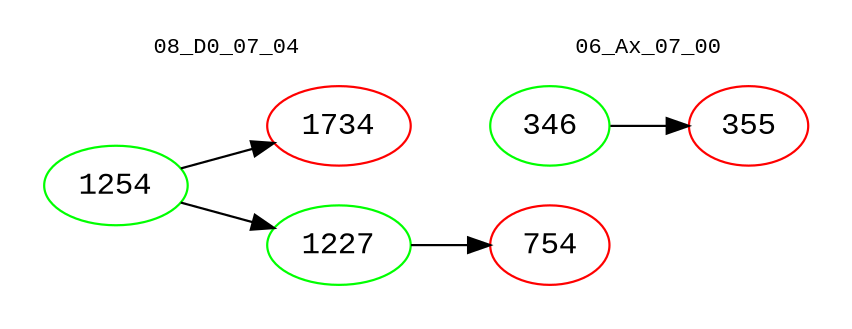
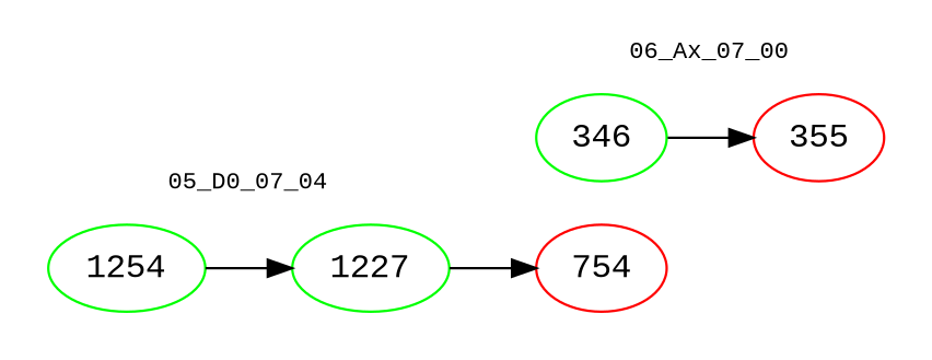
  digraph {
    fontname="Liberation Mono"
    rankdir=LR
    node [color=green fontname="Liberation Mono"]
    edge [color=black fontname="Liberation Mono"]
    n1 [label=346]
    n2 [color=red label=355]
    n3 [color=red label=754]
    n4 [label=1254]
    n5 [label=1227]
-   n6 [color=red label=1734]
    subgraph cluster_1 {
      color=white
      fontsize=10
      label="06_Ax_07_00"
      n1
      n2
      n3
    }
    subgraph cluster_2 {
      color=white
      fontsize=10
-     label="08_D0_07_04"
+     label="05_D0_07_04"
      n4
      n5
-     n6
    }
    n1 -> n2
    n4 -> n5
-   n4 -> n6
    n5 -> n3
  }
